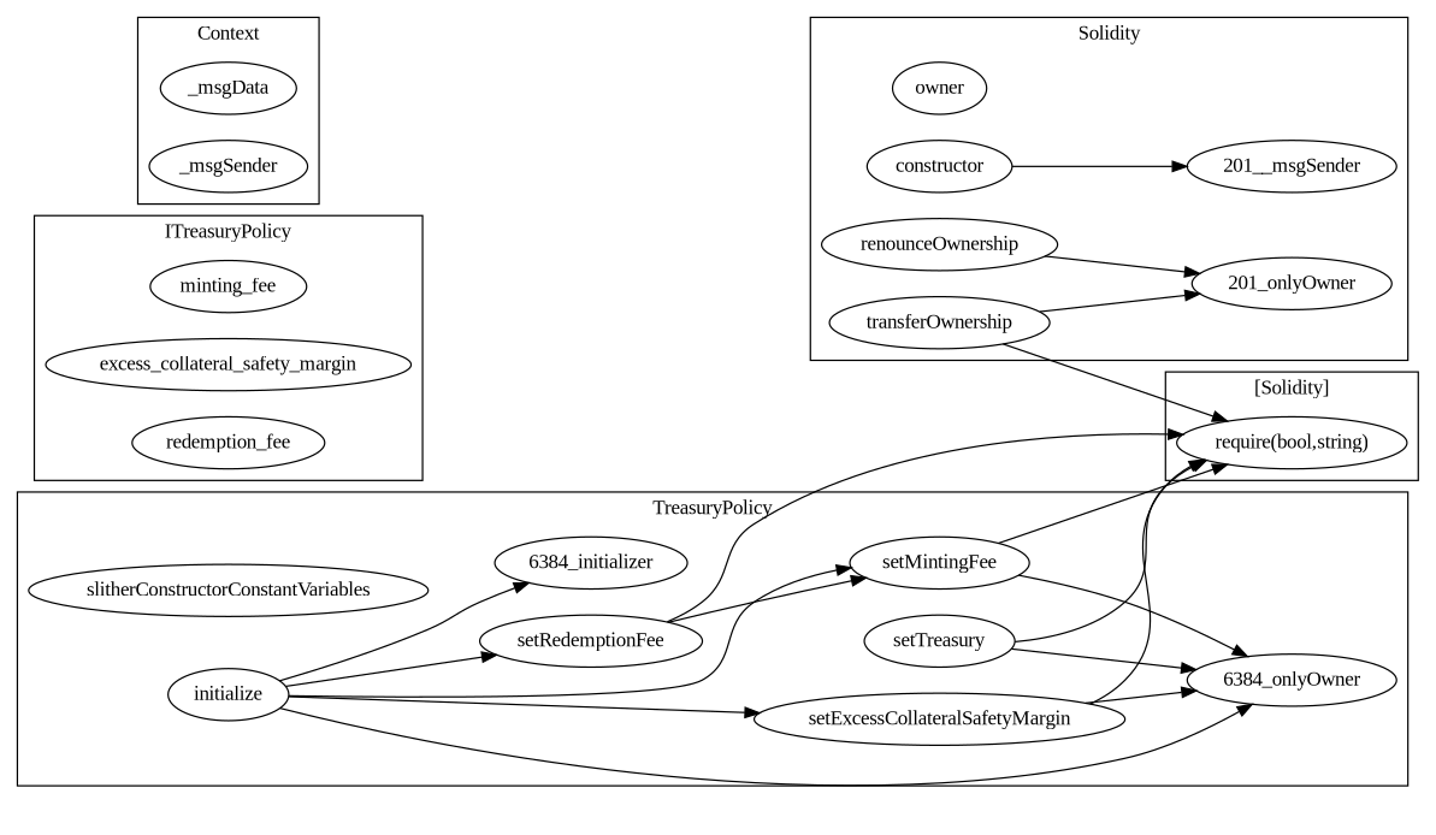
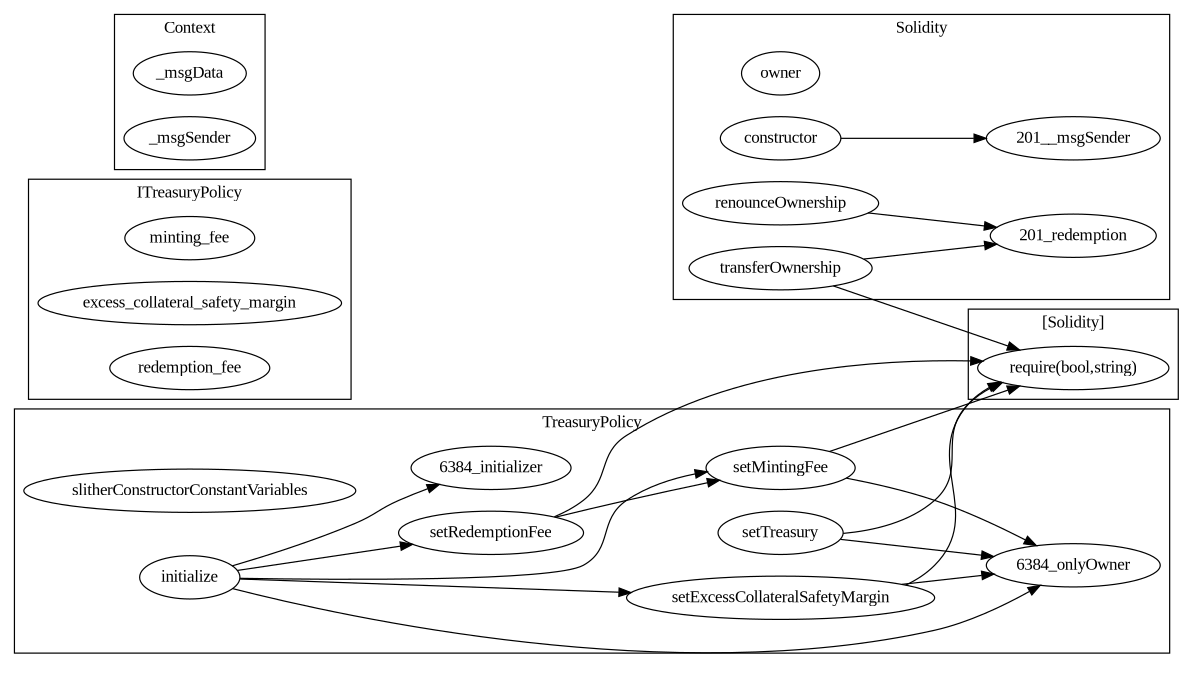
  strict digraph {
    fontname="Liberation Serif"
    rankdir=LR
    node [fontname="Liberation Serif"]
    edge [fontname="Liberation Serif"]
    n1 [label=owner]
    n2 [label=constructor]
    "201__msgSender"
    n4 [label=renounceOwnership]
-   "201_onlyOwner"
+   "201_onlyOwner" [label="201_redemption"]
    n6 [label=transferOwnership]
    n7 [label=minting_fee]
    n8 [label=excess_collateral_safety_margin]
    n9 [label=redemption_fee]
    n10 [label=_msgData]
    n11 [label=_msgSender]
    n12 [label=setMintingFee]
    "6384_onlyOwner"
    n14 [label=slitherConstructorConstantVariables]
    n15 [label=setExcessCollateralSafetyMargin]
    n16 [label=setTreasury]
    n17 [label=initialize]
    n18 [label=setRedemptionFee]
    "6384_initializer"
    "require(bool,string)"
    subgraph cluster_1 {
      label=Solidity
      n1
      n2
      "201__msgSender"
      n4
      "201_onlyOwner"
      n6
    }
    subgraph cluster_2 {
      label=ITreasuryPolicy
      n7
      n8
      n9
    }
    subgraph cluster_3 {
      label=Context
      n10
      n11
    }
    subgraph cluster_4 {
      label=TreasuryPolicy
      n12
      "6384_onlyOwner"
      n14
      n15
      n16
      n17
      n18
      "6384_initializer"
    }
    subgraph cluster_5 {
      label="[Solidity]"
      "require(bool,string)"
    }
    n2 -> "201__msgSender"
    n4 -> "201_onlyOwner"
    n6 -> "201_onlyOwner"
    n6 -> "require(bool,string)"
    n12 -> "6384_onlyOwner"
    n12 -> "require(bool,string)"
    n15 -> "6384_onlyOwner"
    n15 -> "require(bool,string)"
    n16 -> "6384_onlyOwner"
    n16 -> "require(bool,string)"
    n17 -> n12
    n17 -> "6384_onlyOwner"
    n17 -> n15
    n17 -> n18
    n17 -> "6384_initializer"
    n18 -> n12
    n18 -> "require(bool,string)"
  }
